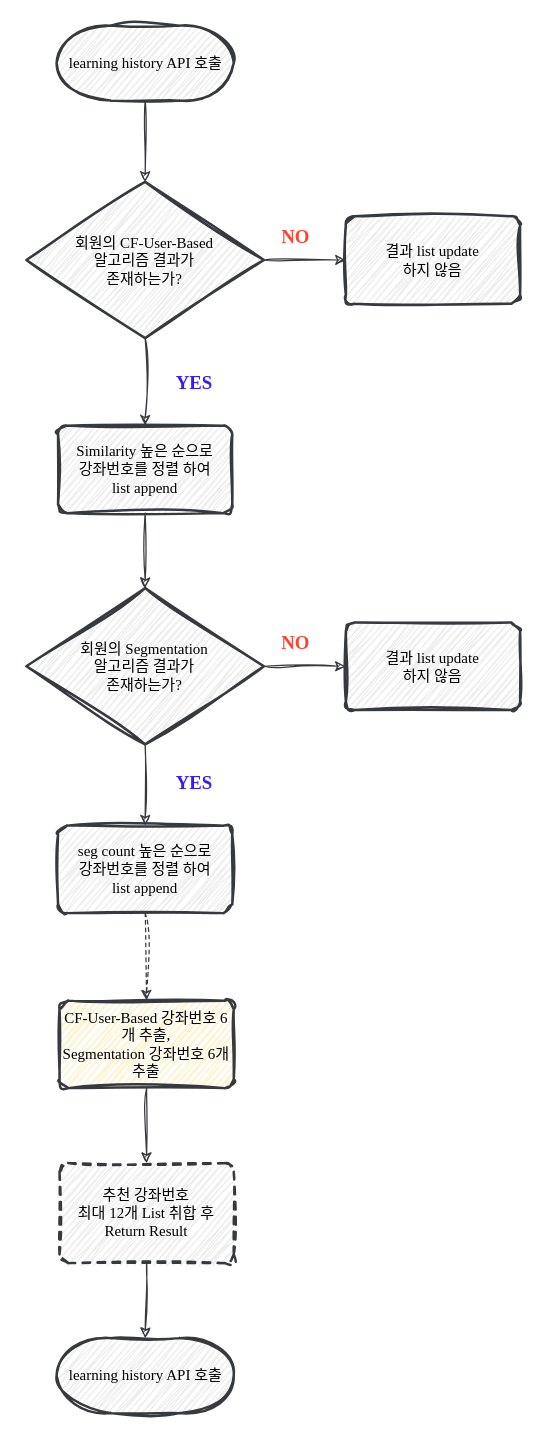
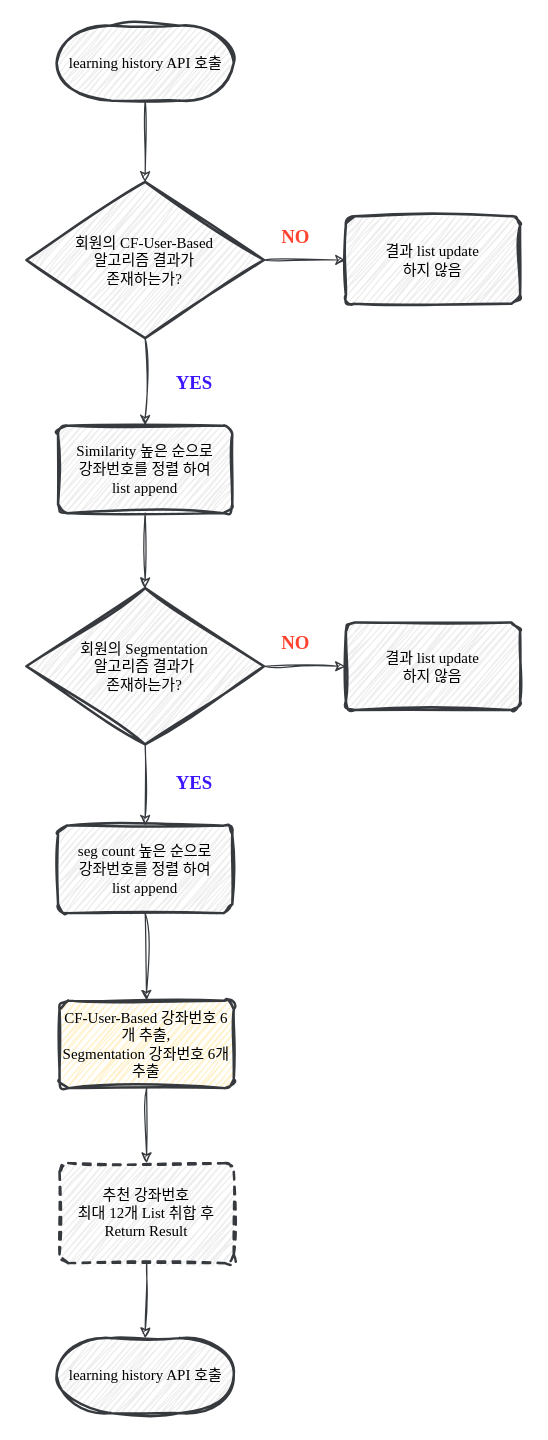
  <mxCell id="0" />
  <mxCell id="1" parent="0" />
  <mxCell id="2" value="learning history API 호출" style="strokeWidth=2;html=1;shape=mxgraph.flowchart.terminator;whiteSpace=wrap;sketch=1;hachureGap=4;jiggle=2;curveFitting=1;fontFamily=Architects Daughter;fontSource=https%3A%2F%2Ffonts.googleapis.com%2Fcss%3Ffamily%3DArchitects%2BDaughter;labelBackgroundColor=none;fontStyle=0;fillColor=#eeeeee;strokeColor=#36393d;" vertex="1" parent="1"><mxGeometry x="44.58" y="20" width="141.72" height="60" as="geometry" /></mxCell>
  <mxCell id="3" value="" style="endArrow=classic;html=1;rounded=0;sketch=1;hachureGap=4;jiggle=2;curveFitting=1;fontFamily=Architects Daughter;fontSource=https%3A%2F%2Ffonts.googleapis.com%2Fcss%3Ffamily%3DArchitects%2BDaughter;exitX=0.5;exitY=1;exitDx=0;exitDy=0;exitPerimeter=0;entryX=0.5;entryY=0;entryDx=0;entryDy=0;entryPerimeter=0;fillColor=#eeeeee;strokeColor=#36393d;" edge="1" parent="1" source="2" target="4"><mxGeometry width="50" height="50" relative="1" as="geometry"><mxPoint x="115.05" y="110" as="sourcePoint" /><mxPoint x="115.47" y="130" as="targetPoint" /></mxGeometry></mxCell>
  <mxCell id="4" value="회원의 CF-User-Based&lt;div&gt;알고리즘 결과가&lt;/div&gt;&lt;div&gt;존재하는가?&lt;/div&gt;" style="strokeWidth=2;html=1;shape=mxgraph.flowchart.decision;whiteSpace=wrap;sketch=1;hachureGap=4;jiggle=2;curveFitting=1;fontFamily=Architects Daughter;fontSource=https%3A%2F%2Ffonts.googleapis.com%2Fcss%3Ffamily%3DArchitects%2BDaughter;fillColor=#eeeeee;strokeColor=#36393d;" vertex="1" parent="1"><mxGeometry x="20.44" y="145" width="190" height="125" as="geometry" /></mxCell>
  <mxCell id="5" value="" style="endArrow=classic;html=1;rounded=0;sketch=1;hachureGap=4;jiggle=2;curveFitting=1;fontFamily=Architects Daughter;fontSource=https%3A%2F%2Ffonts.googleapis.com%2Fcss%3Ffamily%3DArchitects%2BDaughter;exitX=1;exitY=0.5;exitDx=0;exitDy=0;exitPerimeter=0;entryX=0;entryY=0.5;entryDx=0;entryDy=0;fillColor=#eeeeee;strokeColor=#36393d;" edge="1" parent="1" source="4" target="7"><mxGeometry width="50" height="50" relative="1" as="geometry"><mxPoint x="380.47" y="220" as="sourcePoint" /><mxPoint x="256.72" y="190" as="targetPoint" /></mxGeometry></mxCell>
  <mxCell id="6" value="NO" style="text;html=1;align=center;verticalAlign=middle;whiteSpace=wrap;rounded=0;fontFamily=Architects Daughter;fontSource=https%3A%2F%2Ffonts.googleapis.com%2Fcss%3Ffamily%3DArchitects%2BDaughter;fontSize=15;fillColor=none;fontStyle=1;fontColor=#FF432E;" vertex="1" parent="1"><mxGeometry x="205.53" y="172.5" width="60" height="30" as="geometry" /></mxCell>
  <mxCell id="7" value="&lt;div&gt;결과 list update&lt;/div&gt;&lt;div&gt;하지 않음&lt;/div&gt;" style="rounded=1;whiteSpace=wrap;html=1;absoluteArcSize=1;arcSize=14;strokeWidth=2;sketch=1;hachureGap=4;jiggle=2;curveFitting=1;fontFamily=Architects Daughter;fontSource=https%3A%2F%2Ffonts.googleapis.com%2Fcss%3Ffamily%3DArchitects%2BDaughter;fillColor=#eeeeee;strokeColor=#36393d;" vertex="1" parent="1"><mxGeometry x="276" y="172.5" width="139.38" height="70" as="geometry" /></mxCell>
  <mxCell id="8" value="YES" style="text;html=1;align=center;verticalAlign=middle;whiteSpace=wrap;rounded=0;fontFamily=Architects Daughter;fontSource=https%3A%2F%2Ffonts.googleapis.com%2Fcss%3Ffamily%3DArchitects%2BDaughter;fontSize=15;fillColor=none;fontStyle=1;fontColor=#3E17FF;" vertex="1" parent="1"><mxGeometry x="125.13" y="290" width="60" height="30" as="geometry" /></mxCell>
  <mxCell id="9" value="" style="endArrow=classic;html=1;rounded=0;sketch=1;hachureGap=4;jiggle=2;curveFitting=1;fontFamily=Architects Daughter;fontSource=https%3A%2F%2Ffonts.googleapis.com%2Fcss%3Ffamily%3DArchitects%2BDaughter;exitX=0.5;exitY=1;exitDx=0;exitDy=0;exitPerimeter=0;fillColor=#eeeeee;strokeColor=#36393d;entryX=0.5;entryY=0;entryDx=0;entryDy=0;" edge="1" parent="1" source="4" target="10"><mxGeometry width="50" height="50" relative="1" as="geometry"><mxPoint x="115.15" y="290" as="sourcePoint" /><mxPoint x="115" y="340" as="targetPoint" /></mxGeometry></mxCell>
  <mxCell id="10" value="&lt;div&gt;Similarity&amp;nbsp;&lt;span style=&quot;background-color: initial;&quot;&gt;높은 순으로&lt;/span&gt;&lt;/div&gt;&lt;div&gt;&lt;span style=&quot;background-color: initial;&quot;&gt;강좌번호를&amp;nbsp;&lt;/span&gt;&lt;span style=&quot;background-color: initial;&quot;&gt;정렬 하여&lt;/span&gt;&lt;/div&gt;&lt;div&gt;list append&lt;/div&gt;" style="rounded=1;whiteSpace=wrap;html=1;absoluteArcSize=1;arcSize=14;strokeWidth=2;sketch=1;hachureGap=4;jiggle=2;curveFitting=1;fontFamily=Architects Daughter;fontSource=https%3A%2F%2Ffonts.googleapis.com%2Fcss%3Ffamily%3DArchitects%2BDaughter;fillColor=#eeeeee;strokeColor=#36393d;" vertex="1" parent="1"><mxGeometry x="45.75" y="340" width="139.38" height="70" as="geometry" /></mxCell>
  <mxCell id="11" value="" style="endArrow=classic;html=1;rounded=0;sketch=1;hachureGap=4;jiggle=2;curveFitting=1;fontFamily=Architects Daughter;fontSource=https%3A%2F%2Ffonts.googleapis.com%2Fcss%3Ffamily%3DArchitects%2BDaughter;exitX=0.5;exitY=1;exitDx=0;exitDy=0;fillColor=#eeeeee;strokeColor=#36393d;entryX=0.5;entryY=0;entryDx=0;entryDy=0;entryPerimeter=0;" edge="1" parent="1" source="10" target="12"><mxGeometry width="50" height="50" relative="1" as="geometry"><mxPoint x="114.94" y="470" as="sourcePoint" /><mxPoint x="115" y="490" as="targetPoint" /></mxGeometry></mxCell>
  <mxCell id="12" value="회원의 Segmentation&lt;div&gt;알고리즘 결과가&lt;/div&gt;&lt;div&gt;존재하는가?&lt;/div&gt;" style="strokeWidth=2;html=1;shape=mxgraph.flowchart.decision;whiteSpace=wrap;sketch=1;hachureGap=4;jiggle=2;curveFitting=1;fontFamily=Architects Daughter;fontSource=https%3A%2F%2Ffonts.googleapis.com%2Fcss%3Ffamily%3DArchitects%2BDaughter;fillColor=#eeeeee;strokeColor=#36393d;" vertex="1" parent="1"><mxGeometry x="20.44" y="470" width="190" height="125" as="geometry" /></mxCell>
  <mxCell id="13" value="&lt;div&gt;seg count&amp;nbsp;&lt;span style=&quot;background-color: initial;&quot;&gt;높은 순으로&lt;/span&gt;&lt;/div&gt;&lt;div&gt;&lt;span style=&quot;background-color: initial;&quot;&gt;강좌번호를&amp;nbsp;&lt;/span&gt;&lt;span style=&quot;background-color: initial;&quot;&gt;정렬 하여&lt;/span&gt;&lt;/div&gt;&lt;div&gt;list append&lt;/div&gt;" style="rounded=1;whiteSpace=wrap;html=1;absoluteArcSize=1;arcSize=14;strokeWidth=2;sketch=1;hachureGap=4;jiggle=2;curveFitting=1;fontFamily=Architects Daughter;fontSource=https%3A%2F%2Ffonts.googleapis.com%2Fcss%3Ffamily%3DArchitects%2BDaughter;fillColor=#eeeeee;strokeColor=#36393d;" vertex="1" parent="1"><mxGeometry x="45.75" y="660" width="139.38" height="70" as="geometry" /></mxCell>
  <mxCell id="14" value="" style="endArrow=classic;html=1;rounded=0;sketch=1;hachureGap=4;jiggle=2;curveFitting=1;fontFamily=Architects Daughter;fontSource=https%3A%2F%2Ffonts.googleapis.com%2Fcss%3Ffamily%3DArchitects%2BDaughter;exitX=0.5;exitY=1;exitDx=0;exitDy=0;fillColor=#eeeeee;strokeColor=#36393d;exitPerimeter=0;" edge="1" parent="1" source="12" target="13"><mxGeometry width="50" height="50" relative="1" as="geometry"><mxPoint x="125" y="420" as="sourcePoint" /><mxPoint x="125" y="490" as="targetPoint" /></mxGeometry></mxCell>
  <mxCell id="15" value="" style="endArrow=classic;html=1;rounded=0;sketch=1;hachureGap=4;jiggle=2;curveFitting=1;fontFamily=Architects Daughter;fontSource=https%3A%2F%2Ffonts.googleapis.com%2Fcss%3Ffamily%3DArchitects%2BDaughter;exitX=1;exitY=0.5;exitDx=0;exitDy=0;exitPerimeter=0;entryX=0;entryY=0.5;entryDx=0;entryDy=0;fillColor=#eeeeee;strokeColor=#36393d;" edge="1" parent="1" target="17" source="12"><mxGeometry width="50" height="50" relative="1" as="geometry"><mxPoint x="220.47" y="385.5" as="sourcePoint" /><mxPoint x="267.19" y="367.5" as="targetPoint" /></mxGeometry></mxCell>
  <mxCell id="16" value="NO" style="text;html=1;align=center;verticalAlign=middle;whiteSpace=wrap;rounded=0;fontFamily=Architects Daughter;fontSource=https%3A%2F%2Ffonts.googleapis.com%2Fcss%3Ffamily%3DArchitects%2BDaughter;fontSize=15;fillColor=none;fontStyle=1;fontColor=#FF432E;" vertex="1" parent="1"><mxGeometry x="205.53" y="497.5" width="60" height="30" as="geometry" /></mxCell>
  <mxCell id="17" value="&lt;div&gt;결과 list update&lt;/div&gt;&lt;div&gt;하지 않음&lt;/div&gt;" style="rounded=1;whiteSpace=wrap;html=1;absoluteArcSize=1;arcSize=14;strokeWidth=2;sketch=1;hachureGap=4;jiggle=2;curveFitting=1;fontFamily=Architects Daughter;fontSource=https%3A%2F%2Ffonts.googleapis.com%2Fcss%3Ffamily%3DArchitects%2BDaughter;fillColor=#eeeeee;strokeColor=#36393d;" vertex="1" parent="1"><mxGeometry x="276" y="497.5" width="139.38" height="70" as="geometry" /></mxCell>
  <mxCell id="18" value="YES" style="text;html=1;align=center;verticalAlign=middle;whiteSpace=wrap;rounded=0;fontFamily=Architects Daughter;fontSource=https%3A%2F%2Ffonts.googleapis.com%2Fcss%3Ffamily%3DArchitects%2BDaughter;fontSize=15;fillColor=none;fontStyle=1;fontColor=#3E17FF;" vertex="1" parent="1"><mxGeometry x="125.13" y="610" width="60" height="30" as="geometry" /></mxCell>
  <mxCell id="19" value="CF-User-Based 강좌번호 6개 추출,&lt;div&gt;Segmentation 강좌번호 6개 추출&lt;br&gt;&lt;/div&gt;" style="rounded=1;whiteSpace=wrap;html=1;absoluteArcSize=1;arcSize=14;strokeWidth=2;sketch=1;hachureGap=4;jiggle=2;curveFitting=1;fontFamily=Architects Daughter;fontSource=https%3A%2F%2Ffonts.googleapis.com%2Fcss%3Ffamily%3DArchitects%2BDaughter;fillColor=#fff2cc;strokeColor=#36393d;" vertex="1" parent="1"><mxGeometry x="46.92" y="800" width="139.38" height="70" as="geometry" /></mxCell>
- <mxCell id="20" value="" style="endArrow=classic;html=1;rounded=0;sketch=1;hachureGap=4;jiggle=2;curveFitting=1;fontFamily=Architects Daughter;fontSource=https%3A%2F%2Ffonts.googleapis.com%2Fcss%3Ffamily%3DArchitects%2BDaughter;exitX=0.5;exitY=1;exitDx=0;exitDy=0;fillColor=#eeeeee;strokeColor=#36393d;entryX=0.5;entryY=0;entryDx=0;entryDy=0;dashed=1;" edge="1" parent="1" source="13" target="19"><mxGeometry width="50" height="50" relative="1" as="geometry"><mxPoint x="125" y="615" as="sourcePoint" /><mxPoint x="125" y="680" as="targetPoint" /></mxGeometry></mxCell>
+ <mxCell id="20" value="" style="endArrow=classic;html=1;rounded=0;sketch=1;hachureGap=4;jiggle=2;curveFitting=1;fontFamily=Architects Daughter;fontSource=https%3A%2F%2Ffonts.googleapis.com%2Fcss%3Ffamily%3DArchitects%2BDaughter;exitX=0.5;exitY=1;exitDx=0;exitDy=0;fillColor=#eeeeee;strokeColor=#36393d;entryX=0.5;entryY=0;entryDx=0;entryDy=0;" edge="1" parent="1" source="13" target="19"><mxGeometry width="50" height="50" relative="1" as="geometry"><mxPoint x="125" y="615" as="sourcePoint" /><mxPoint x="125" y="680" as="targetPoint" /></mxGeometry></mxCell>
  <mxCell id="21" value="추천 강좌번호&lt;div&gt;최대 12개&amp;nbsp;&lt;span style=&quot;background-color: initial;&quot;&gt;List 취합 후 Return Result&lt;/span&gt;&lt;/div&gt;" style="rounded=1;whiteSpace=wrap;html=1;absoluteArcSize=1;arcSize=14;strokeWidth=2;sketch=1;hachureGap=4;jiggle=2;curveFitting=1;fontFamily=Architects Daughter;fontSource=https%3A%2F%2Ffonts.googleapis.com%2Fcss%3Ffamily%3DArchitects%2BDaughter;fillColor=#eeeeee;strokeColor=#36393d;dashed=1;" vertex="1" parent="1"><mxGeometry x="46.92" y="930" width="139.38" height="80" as="geometry" /></mxCell>
  <mxCell id="22" value="" style="endArrow=classic;html=1;rounded=0;sketch=1;hachureGap=4;jiggle=2;curveFitting=1;fontFamily=Architects Daughter;fontSource=https%3A%2F%2Ffonts.googleapis.com%2Fcss%3Ffamily%3DArchitects%2BDaughter;exitX=0.5;exitY=1;exitDx=0;exitDy=0;entryX=0.5;entryY=0;entryDx=0;entryDy=0;fillColor=#eeeeee;strokeColor=#36393d;entryPerimeter=0;" edge="1" parent="1" source="21" target="24"><mxGeometry width="50" height="50" relative="1" as="geometry"><mxPoint x="111.28" y="1040" as="sourcePoint" /><mxPoint x="116.61" y="1070" as="targetPoint" /></mxGeometry></mxCell>
  <mxCell id="23" value="" style="endArrow=classic;html=1;rounded=0;sketch=1;hachureGap=4;jiggle=2;curveFitting=1;fontFamily=Architects Daughter;fontSource=https%3A%2F%2Ffonts.googleapis.com%2Fcss%3Ffamily%3DArchitects%2BDaughter;exitX=0.5;exitY=1;exitDx=0;exitDy=0;fillColor=#eeeeee;strokeColor=#36393d;" edge="1" parent="1" source="19" target="21"><mxGeometry width="50" height="50" relative="1" as="geometry"><mxPoint x="125" y="750" as="sourcePoint" /><mxPoint x="127" y="830" as="targetPoint" /></mxGeometry></mxCell>
  <mxCell id="24" value="learning history API 호출" style="strokeWidth=2;html=1;shape=mxgraph.flowchart.terminator;whiteSpace=wrap;sketch=1;hachureGap=4;jiggle=2;curveFitting=1;fontFamily=Architects Daughter;fontSource=https%3A%2F%2Ffonts.googleapis.com%2Fcss%3Ffamily%3DArchitects%2BDaughter;labelBackgroundColor=none;fontStyle=0;fillColor=#eeeeee;strokeColor=#36393d;" vertex="1" parent="1"><mxGeometry x="44.58" y="1070" width="141.72" height="60" as="geometry" /></mxCell>
